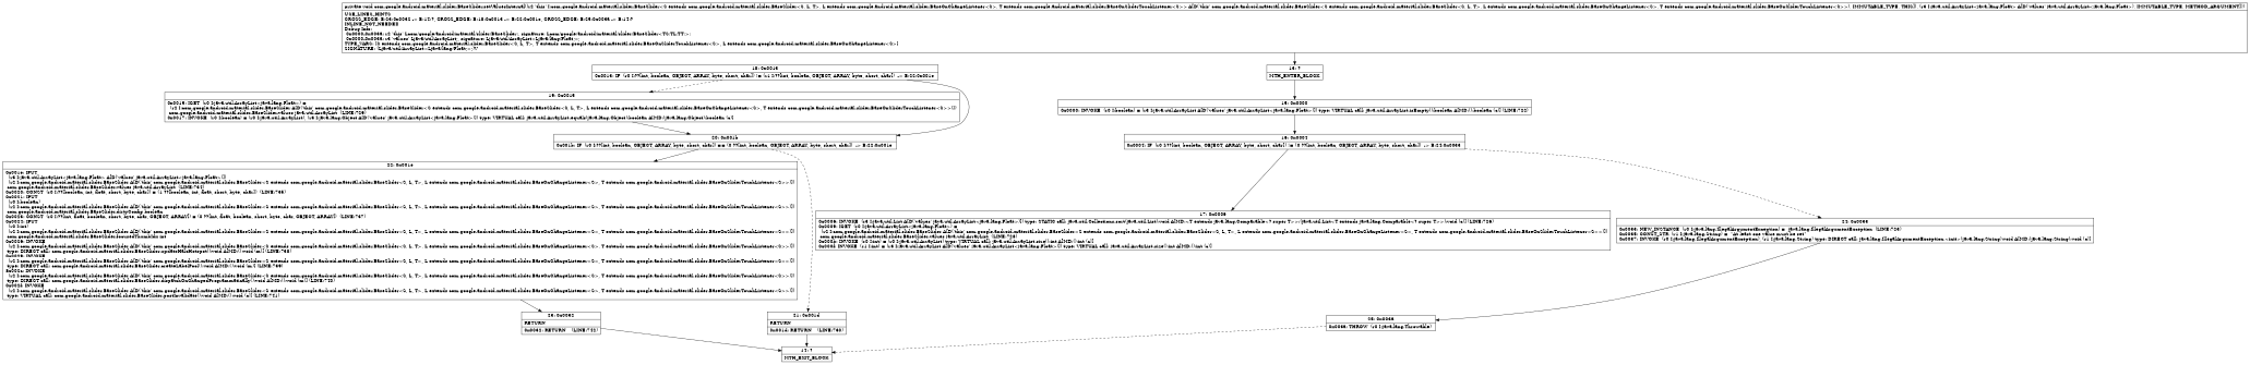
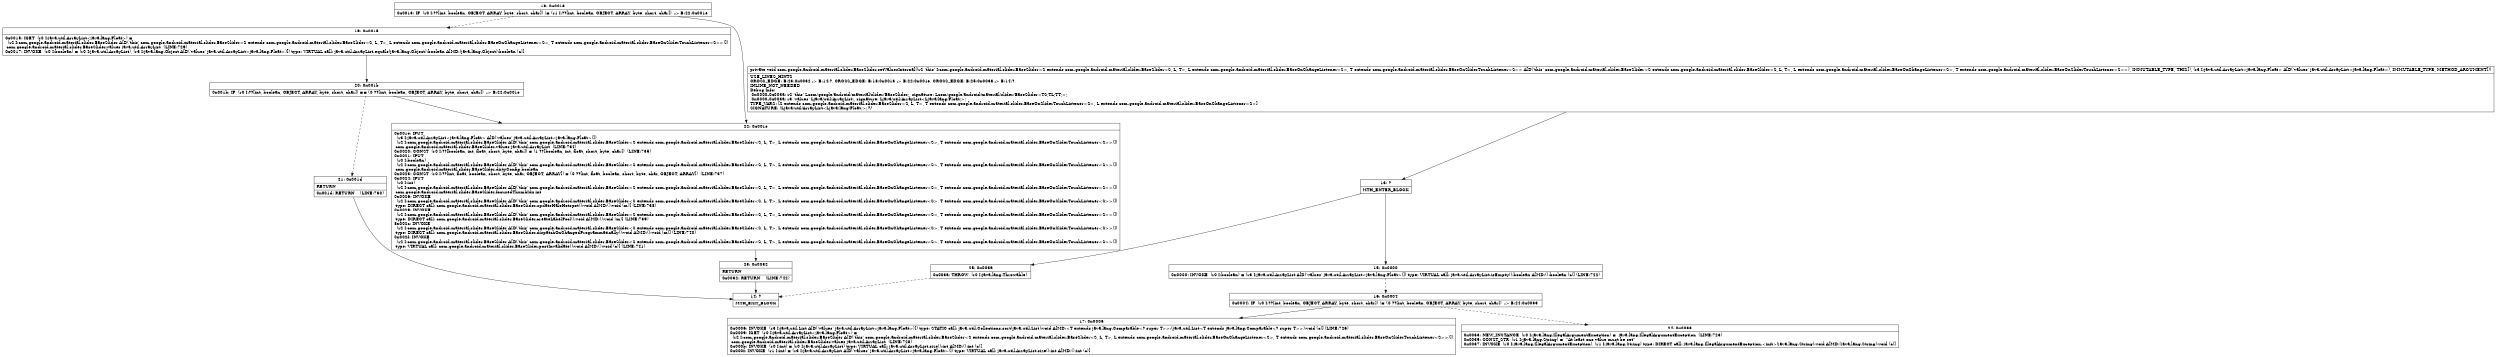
  digraph {
    node [shape=record]
    n1 [label="{13\:\ ?|MTH_ENTER_BLOCK\l}"]
    n2 [label="{15\:\ 0x0000|0x0000: INVOKE  (r0 I:boolean) = (r3 I:java.util.ArrayList A[D('values' java.util.ArrayList\<java.lang.Float\>)]) type: VIRTUAL call: java.util.ArrayList.isEmpty():boolean A[MD:():boolean (c)] (LINE:722)\l}"]
    n3 [label="{16\:\ 0x0004|0x0004: IF  (r0 I:??[int, boolean, OBJECT, ARRAY, byte, short, char]) != (0 ??[int, boolean, OBJECT, ARRAY, byte, short, char])  \-\> B:24:0x0033 \l}"]
    n4 [label="{17\:\ 0x0006|0x0006: INVOKE  (r3 I:java.util.List A[D('values' java.util.ArrayList\<java.lang.Float\>)]) type: STATIC call: java.util.Collections.sort(java.util.List):void A[MD:\<T extends java.lang.Comparable\<? super T\>\>:(java.util.List\<T extends java.lang.Comparable\<? super T\>\>):void (c)] (LINE:726)\l0x0009: IGET  (r0 I:java.util.ArrayList\<java.lang.Float\>) = \l  (r2 I:com.google.android.material.slider.BaseSlider A[D('this' com.google.android.material.slider.BaseSlider\<S extends com.google.android.material.slider.BaseSlider\<S, L, T\>, L extends com.google.android.material.slider.BaseOnChangeListener\<S\>, T extends com.google.android.material.slider.BaseOnSliderTouchListener\<S\>\>)])\l com.google.android.material.slider.BaseSlider.values java.util.ArrayList  (LINE:728)\l0x000b: INVOKE  (r0 I:int) = (r0 I:java.util.ArrayList) type: VIRTUAL call: java.util.ArrayList.size():int A[MD:():int (c)]\l0x000f: INVOKE  (r1 I:int) = (r3 I:java.util.ArrayList A[D('values' java.util.ArrayList\<java.lang.Float\>)]) type: VIRTUAL call: java.util.ArrayList.size():int A[MD:():int (c)]\l}"]
    n5 [label="{24\:\ 0x0033|0x0033: NEW_INSTANCE  (r0 I:java.lang.IllegalArgumentException) =  java.lang.IllegalArgumentException  (LINE:723)\l0x0035: CONST_STR  (r1 I:java.lang.String) =  \"At least one value must be set\" \l0x0037: INVOKE  (r0 I:java.lang.IllegalArgumentException), (r1 I:java.lang.String) type: DIRECT call: java.lang.IllegalArgumentException.\<init\>(java.lang.String):void A[MD:(java.lang.String):void (c)]\l}"]
    n6 [label="{25\:\ 0x003a|0x003a: THROW  (r0 I:java.lang.Throwable) \l}"]
    n7 [label="{18\:\ 0x0013|0x0013: IF  (r0 I:??[int, boolean, OBJECT, ARRAY, byte, short, char]) != (r1 I:??[int, boolean, OBJECT, ARRAY, byte, short, char])  \-\> B:22:0x001e \l}"]
    n8 [label="{19\:\ 0x0015|0x0015: IGET  (r0 I:java.util.ArrayList\<java.lang.Float\>) = \l  (r2 I:com.google.android.material.slider.BaseSlider A[D('this' com.google.android.material.slider.BaseSlider\<S extends com.google.android.material.slider.BaseSlider\<S, L, T\>, L extends com.google.android.material.slider.BaseOnChangeListener\<S\>, T extends com.google.android.material.slider.BaseOnSliderTouchListener\<S\>\>)])\l com.google.android.material.slider.BaseSlider.values java.util.ArrayList  (LINE:729)\l0x0017: INVOKE  (r0 I:boolean) = (r0 I:java.util.ArrayList), (r3 I:java.lang.Object A[D('values' java.util.ArrayList\<java.lang.Float\>)]) type: VIRTUAL call: java.util.ArrayList.equals(java.lang.Object):boolean A[MD:(java.lang.Object):boolean (c)]\l}"]
    n9 [label="{22\:\ 0x001e|0x001e: IPUT  \l  (r3 I:java.util.ArrayList\<java.lang.Float\> A[D('values' java.util.ArrayList\<java.lang.Float\>)])\l  (r2 I:com.google.android.material.slider.BaseSlider A[D('this' com.google.android.material.slider.BaseSlider\<S extends com.google.android.material.slider.BaseSlider\<S, L, T\>, L extends com.google.android.material.slider.BaseOnChangeListener\<S\>, T extends com.google.android.material.slider.BaseOnSliderTouchListener\<S\>\>)])\l com.google.android.material.slider.BaseSlider.values java.util.ArrayList  (LINE:734)\l0x0020: CONST  (r0 I:??[boolean, int, float, short, byte, char]) = (1 ??[boolean, int, float, short, byte, char])  (LINE:735)\l0x0021: IPUT  \l  (r0 I:boolean)\l  (r2 I:com.google.android.material.slider.BaseSlider A[D('this' com.google.android.material.slider.BaseSlider\<S extends com.google.android.material.slider.BaseSlider\<S, L, T\>, L extends com.google.android.material.slider.BaseOnChangeListener\<S\>, T extends com.google.android.material.slider.BaseOnSliderTouchListener\<S\>\>)])\l com.google.android.material.slider.BaseSlider.dirtyConfig boolean \l0x0023: CONST  (r0 I:??[int, float, boolean, short, byte, char, OBJECT, ARRAY]) = (0 ??[int, float, boolean, short, byte, char, OBJECT, ARRAY])  (LINE:737)\l0x0024: IPUT  \l  (r0 I:int)\l  (r2 I:com.google.android.material.slider.BaseSlider A[D('this' com.google.android.material.slider.BaseSlider\<S extends com.google.android.material.slider.BaseSlider\<S, L, T\>, L extends com.google.android.material.slider.BaseOnChangeListener\<S\>, T extends com.google.android.material.slider.BaseOnSliderTouchListener\<S\>\>)])\l com.google.android.material.slider.BaseSlider.focusedThumbIdx int \l0x0026: INVOKE  \l  (r2 I:com.google.android.material.slider.BaseSlider A[D('this' com.google.android.material.slider.BaseSlider\<S extends com.google.android.material.slider.BaseSlider\<S, L, T\>, L extends com.google.android.material.slider.BaseOnChangeListener\<S\>, T extends com.google.android.material.slider.BaseOnSliderTouchListener\<S\>\>)])\l type: DIRECT call: com.google.android.material.slider.BaseSlider.updateHaloHotspot():void A[MD:():void (m)] (LINE:738)\l0x0029: INVOKE  \l  (r2 I:com.google.android.material.slider.BaseSlider A[D('this' com.google.android.material.slider.BaseSlider\<S extends com.google.android.material.slider.BaseSlider\<S, L, T\>, L extends com.google.android.material.slider.BaseOnChangeListener\<S\>, T extends com.google.android.material.slider.BaseOnSliderTouchListener\<S\>\>)])\l type: DIRECT call: com.google.android.material.slider.BaseSlider.createLabelPool():void A[MD:():void (m)] (LINE:739)\l8x002c: INVOKE  \l  (r2 I:com.google.android.material.slider.BaseSlider A[D('this' com.google.android.material.slider.BaseSlider\<S extends com.google.android.material.slider.BaseSlider\<S, L, T\>, L extends com.google.android.material.slider.BaseOnChangeListener\<S\>, T extends com.google.android.material.slider.BaseOnSliderTouchListener\<S\>\>)])\l type: DIRECT call: com.google.android.material.slider.BaseSlider.dispatchOnChangedProgrammatically():void A[MD:():void (m)] (LINE:740)\l0x002f: INVOKE  \l  (r2 I:com.google.android.material.slider.BaseSlider A[D('this' com.google.android.material.slider.BaseSlider\<S extends com.google.android.material.slider.BaseSlider\<S, L, T\>, L extends com.google.android.material.slider.BaseOnChangeListener\<S\>, T extends com.google.android.material.slider.BaseOnSliderTouchListener\<S\>\>)])\l type: VIRTUAL call: com.google.android.material.slider.BaseSlider.postInvalidate():void A[MD:():void (c)] (LINE:741)\l}"]
    n10 [label="{20\:\ 0x001b|0x001b: IF  (r0 I:??[int, boolean, OBJECT, ARRAY, byte, short, char]) == (0 ??[int, boolean, OBJECT, ARRAY, byte, short, char])  \-\> B:22:0x001e \l}"]
    n11 [label="{23\:\ 0x0032|RETURN\l|0x0032: RETURN    (LINE:742)\l}"]
    n12 [label="{21\:\ 0x001d|RETURN\l|0x001d: RETURN    (LINE:730)\l}"]
    n13 [label="{14\:\ ?|MTH_EXIT_BLOCK\l}"]
    n14 [label="{private void com.google.android.material.slider.BaseSlider.setValuesInternal((r2 'this' I:com.google.android.material.slider.BaseSlider\<S extends com.google.android.material.slider.BaseSlider\<S, L, T\>, L extends com.google.android.material.slider.BaseOnChangeListener\<S\>, T extends com.google.android.material.slider.BaseOnSliderTouchListener\<S\>\> A[D('this' com.google.android.material.slider.BaseSlider\<S extends com.google.android.material.slider.BaseSlider\<S, L, T\>, L extends com.google.android.material.slider.BaseOnChangeListener\<S\>, T extends com.google.android.material.slider.BaseOnSliderTouchListener\<S\>\>), IMMUTABLE_TYPE, THIS]), (r3 I:java.util.ArrayList\<java.lang.Float\> A[D('values' java.util.ArrayList\<java.lang.Float\>), IMMUTABLE_TYPE, METHOD_ARGUMENT]))  | USE_LINES_HINTS\lCROSS_EDGE: B:23:0x0032 \-\> B:14:?, CROSS_EDGE: B:18:0x0013 \-\> B:22:0x001e, CROSS_EDGE: B:25:0x003a \-\> B:14:?\lINLINE_NOT_NEEDED\lDebug Info:\l  0x0000\-0x003a: r2 'this' Lcom\/google\/android\/material\/slider\/BaseSlider;, signature: Lcom\/google\/android\/material\/slider\/BaseSlider\<TS;TL;TT;\>;\l  0x0000\-0x003a: r3 'values' Ljava\/util\/ArrayList;, signature: Ljava\/util\/ArrayList\<Ljava\/lang\/Float;\>;\lTYPE_VARS: [S extends com.google.android.material.slider.BaseSlider\<S, L, T\>, T extends com.google.android.material.slider.BaseOnSliderTouchListener\<S\>, L extends com.google.android.material.slider.BaseOnChangeListener\<S\>]\lSIGNATURE: (Ljava\/util\/ArrayList\<Ljava\/lang\/Float;\>;)V\l}"]
    n1 -> n2
-   n2 -> n3
+   n2 -> n3 [style=dashed]
    n3 -> n4 [style=solid]
    n3 -> n5 [style=dashed]
-   n5 -> n6
+   n1 -> n6
    n6 -> n13 [style=dashed]
    n7 -> n8 [style=dashed]
-   n7 -> n10
+   n7 -> n9
    n8 -> n10
    n9 -> n11
    n10 -> n9
    n10 -> n12 [style=dashed]
    n11 -> n13
    n12 -> n13
    n14 -> n1
  }
